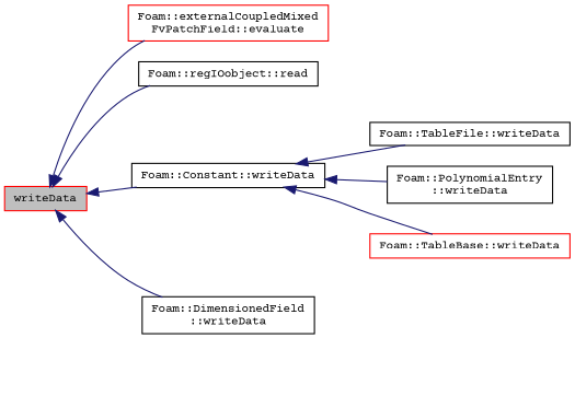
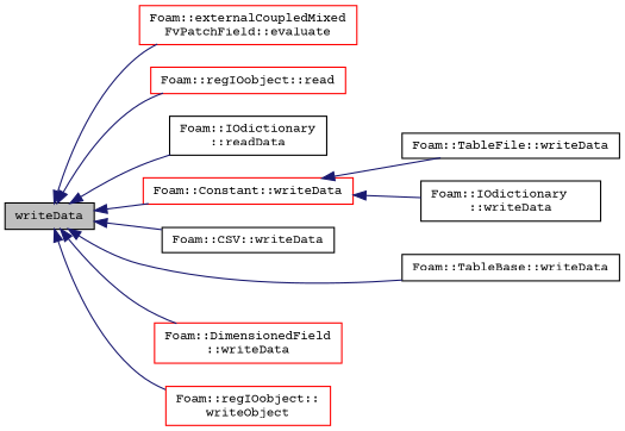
  digraph {
    fontname="Courier Prime"
    rankdir=LR
    node [color=black fontname="Courier Prime" fontsize=10 shape=record]
    edge [color=midnightblue dir=back fontname="Courier Prime" fontsize=10 labelfontname=Helvetica labelfontsize=10 style=solid]
-   n1 [color=red fillcolor=grey75 fontcolor=black height=0.2 label=writeData style=filled width=0.4]
+   n1 [fillcolor=grey75 fontcolor=black height=0.2 label=writeData style=filled width=0.4]
    n2 [color=red height=0.2 label="Foam::externalCoupledMixed\lFvPatchField::evaluate" width=0.4]
-   n3 [height=0.2 label="Foam::regIOobject::read" width=0.4]
-   n5 [height=0.2 label="Foam::Constant::writeData" width=0.4]
-   n7 [color=red height=0.2 label="Foam::TableBase::writeData" width=0.4]
-   n8 [height=0.2 label="Foam::DimensionedField\l::writeData" width=0.4]
+   n3 [color=red height=0.2 label="Foam::regIOobject::read" width=0.4]
+   n4 [height=0.2 label="Foam::IOdictionary\l::readData" width=0.4]
+   n5 [color=red height=0.2 label="Foam::Constant::writeData" width=0.4]
+   n6 [height=0.2 label="Foam::CSV::writeData" width=0.4]
+   n7 [height=0.2 label="Foam::TableBase::writeData" width=0.4]
+   n8 [color=red height=0.2 label="Foam::DimensionedField\l::writeData" width=0.4]
+   n9 [color=red height=0.2 label="Foam::regIOobject::\lwriteObject" width=0.4]
    n10 [height=0.2 label="Foam::TableFile::writeData" width=0.4]
-   n11 [height=0.2 label="Foam::PolynomialEntry\l::writeData" width=0.4]
+   n11 [height=0.2 label="Foam::IOdictionary\l::writeData" width=0.4]
    n1 -> n2
    n1 -> n3
+   n1 -> n4
    n1 -> n5
-   n5 -> n7
+   n1 -> n6
+   n1 -> n7
    n1 -> n8
+   n1 -> n9
    n5 -> n10
    n5 -> n11
  }
